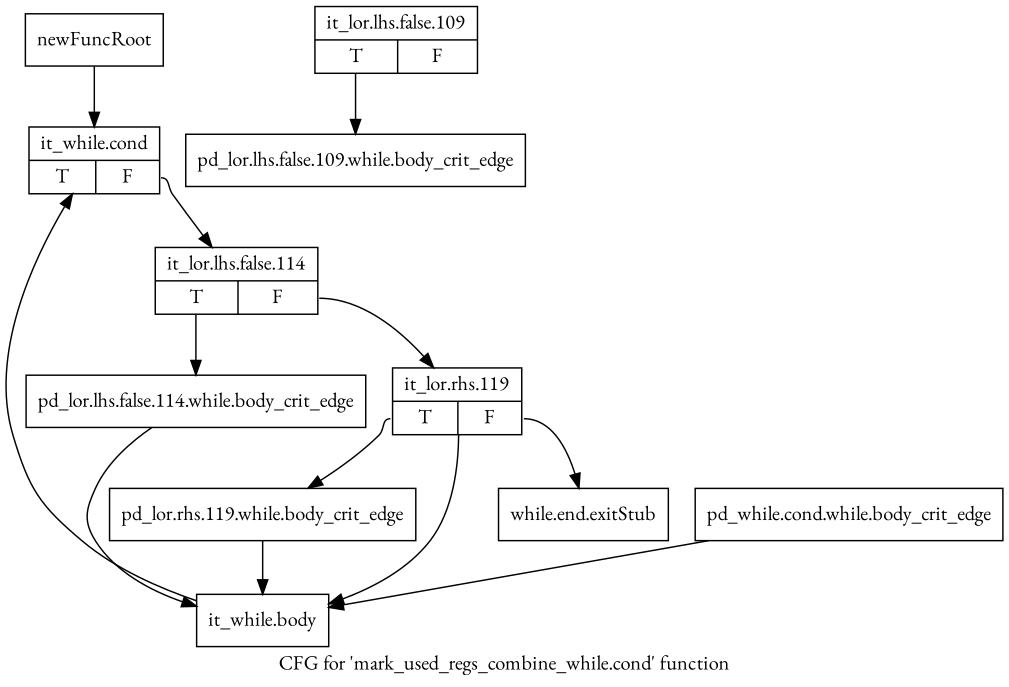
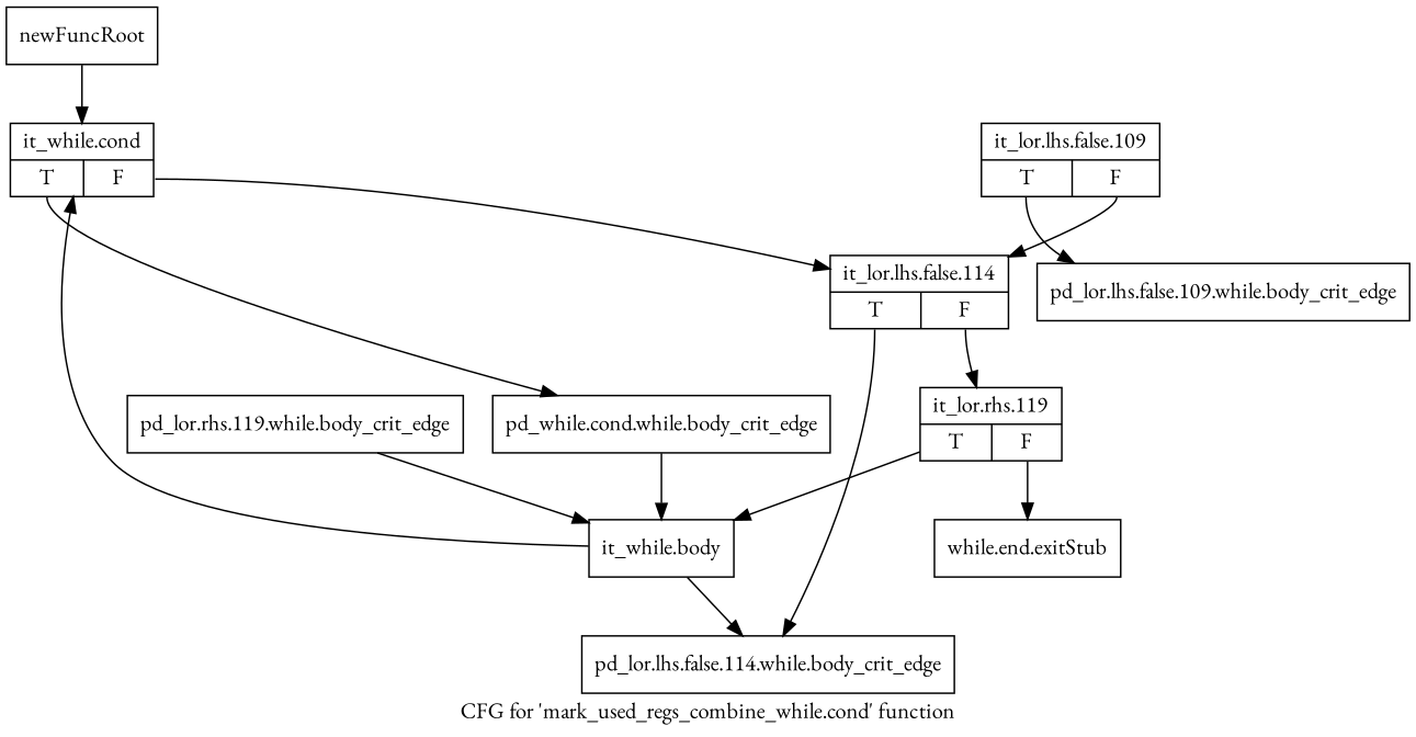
  digraph {
    fontname="EB Garamond"
    label="CFG for 'mark_used_regs_combine_while.cond' function"
    node [fontname="EB Garamond" shape=record]
    edge [fontname="EB Garamond"]
    n1 [label="{newFuncRoot}"]
    n2 [label="{it_while.cond|{<s0>T|<s1>F}}"]
    n3 [label="{pd_while.cond.while.body_crit_edge}"]
    n4 [label="{it_lor.lhs.false.114|{<s0>T|<s1>F}}"]
    n5 [label="{it_while.body}"]
    n6 [label="{it_lor.lhs.false.109|{<s0>T|<s1>F}}"]
    n7 [label="{pd_lor.lhs.false.109.while.body_crit_edge}"]
    n8 [label="{while.end.exitStub}"]
    n9 [label="{pd_lor.lhs.false.114.while.body_crit_edge}"]
    n10 [label="{it_lor.rhs.119|{<s0>T|<s1>F}}"]
    n11 [label="{pd_lor.rhs.119.while.body_crit_edge}"]
    n1 -> n2
+   n2 -> n3 [tailport=s0]
    n2 -> n4 [tailport=s1]
    n3 -> n5
    n4 -> n9 [tailport=s0]
    n4 -> n10 [tailport=s1]
    n5 -> n2
+   n6 -> n4 [tailport=s1]
    n6 -> n7 [tailport=s0]
-   n9 -> n5
+   n5 -> n9
    n10 -> n5
    n10 -> n8 [tailport=s1]
-   n10 -> n11 [tailport=s0]
    n11 -> n5
  }
